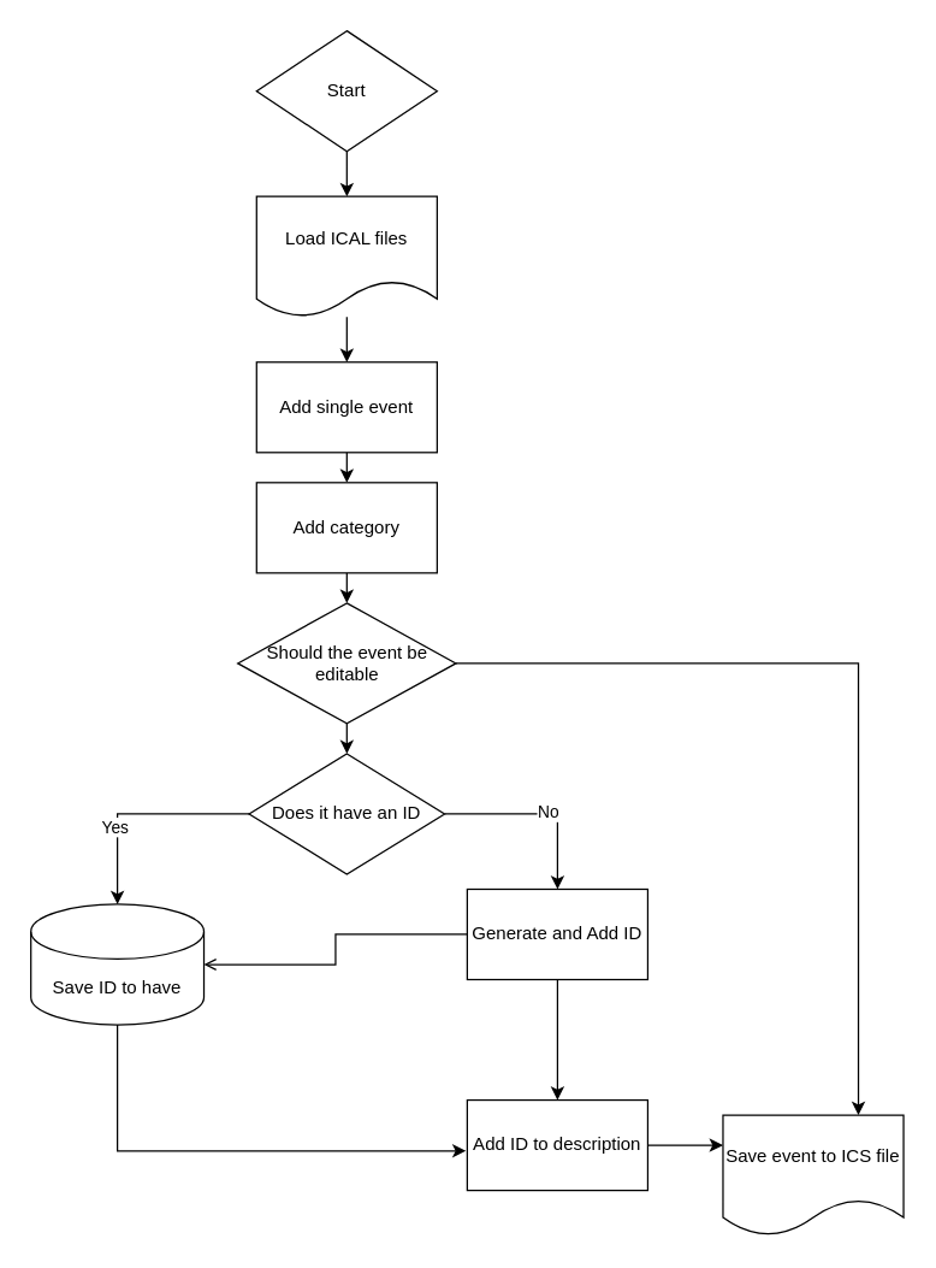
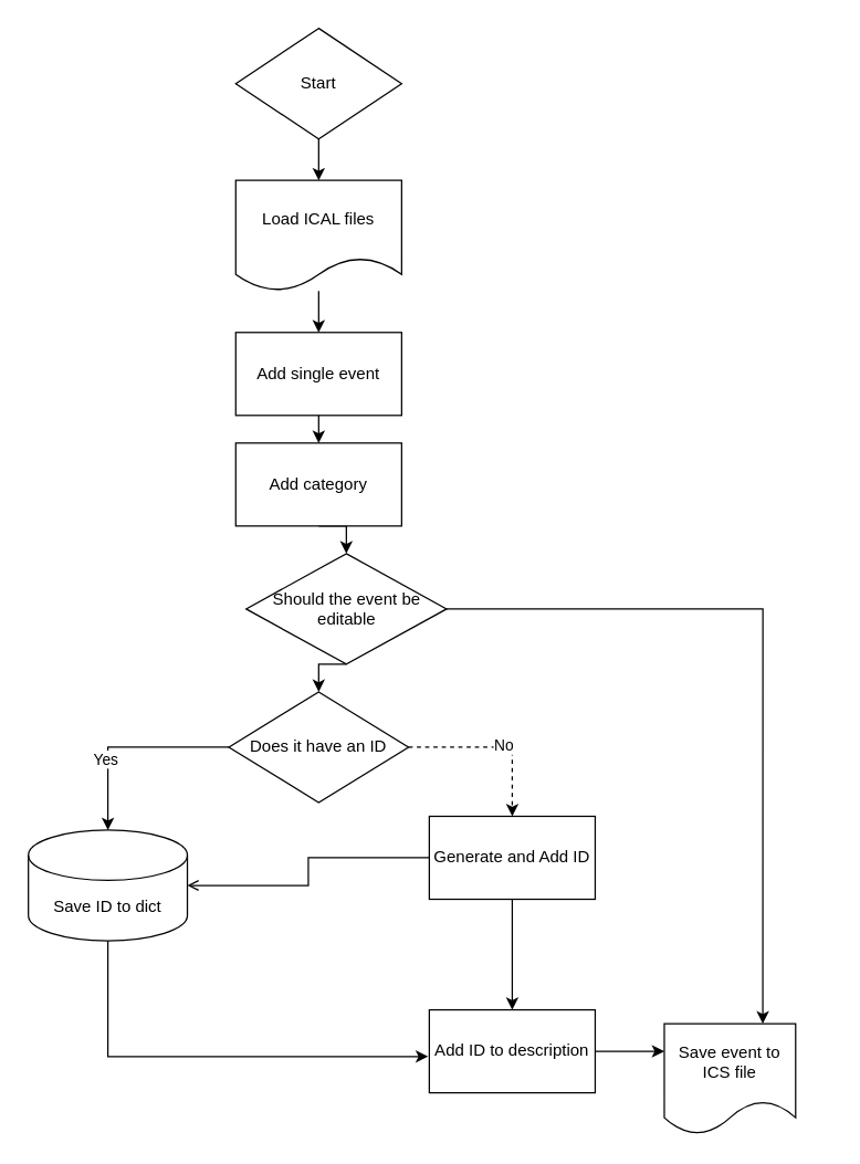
  <mxCell id="0" />
  <mxCell id="1" parent="0" />
  <mxCell id="2" value="" style="edgeStyle=orthogonalEdgeStyle;rounded=0;orthogonalLoop=1;jettySize=auto;html=1;" parent="1" source="3" target="5" edge="1"><mxGeometry relative="1" as="geometry" /></mxCell>
  <mxCell id="3" value="Start" style="rhombus;whiteSpace=wrap;html=1;" parent="1" vertex="1"><mxGeometry x="170" y="20" width="120" height="80" as="geometry" /></mxCell>
  <mxCell id="4" value="" style="edgeStyle=orthogonalEdgeStyle;rounded=0;orthogonalLoop=1;jettySize=auto;html=1;" parent="1" source="5" target="7" edge="1"><mxGeometry relative="1" as="geometry" /></mxCell>
  <mxCell id="5" value="Load ICAL files" style="shape=document;whiteSpace=wrap;html=1;boundedLbl=1;" parent="1" vertex="1"><mxGeometry x="170" y="130" width="120" height="80" as="geometry" /></mxCell>
  <mxCell id="6" style="edgeStyle=orthogonalEdgeStyle;rounded=0;orthogonalLoop=1;jettySize=auto;html=1;exitX=0.5;exitY=1;exitDx=0;exitDy=0;entryX=0.5;entryY=0;entryDx=0;entryDy=0;" parent="1" source="7" edge="1"><mxGeometry relative="1" as="geometry"><mxPoint x="230" y="320" as="targetPoint" /></mxGeometry></mxCell>
  <mxCell id="7" value="Add single event" style="rounded=0;whiteSpace=wrap;html=1;" parent="1" vertex="1"><mxGeometry x="170" y="240" width="120" height="60" as="geometry" /></mxCell>
  <mxCell id="8" style="edgeStyle=orthogonalEdgeStyle;rounded=0;orthogonalLoop=1;jettySize=auto;html=1;exitX=0;exitY=0.5;exitDx=0;exitDy=0;entryX=0.5;entryY=0;entryDx=0;entryDy=0;" parent="1" source="10" target="12" edge="1"><mxGeometry relative="1" as="geometry"><mxPoint x="105" y="625" as="targetPoint" /></mxGeometry></mxCell>
  <mxCell id="9" value="Yes" style="edgeLabel;html=1;align=center;verticalAlign=middle;resizable=0;points=[];" parent="8" vertex="1" connectable="0"><mxGeometry x="0.298" y="-2" relative="1" as="geometry"><mxPoint as="offset" /></mxGeometry></mxCell>
  <mxCell id="10" value="Does it have an ID" style="rhombus;whiteSpace=wrap;html=1;" parent="1" vertex="1"><mxGeometry x="165" y="500" width="130" height="80" as="geometry" /></mxCell>
- <mxCell id="11" value="Save event to ICS file" style="shape=document;whiteSpace=wrap;html=1;boundedLbl=1;" parent="1" vertex="1"><mxGeometry x="480" y="740" width="120" height="80" as="geometry" /></mxCell>
- <mxCell id="12" value="Save ID to have" style="shape=cylinder3;whiteSpace=wrap;html=1;boundedLbl=1;backgroundOutline=1;size=18.154;" parent="1" vertex="1"><mxGeometry x="20" y="600" width="115" height="80" as="geometry" /></mxCell>
- <mxCell id="13" value="" style="edgeStyle=orthogonalEdgeStyle;rounded=0;orthogonalLoop=1;jettySize=auto;html=1;exitX=1;exitY=0.5;exitDx=0;exitDy=0;" parent="1" source="10" target="16" edge="1"><mxGeometry relative="1" as="geometry"><mxPoint x="295" y="540" as="sourcePoint" /><mxPoint x="370" y="830" as="targetPoint" /></mxGeometry></mxCell>
+ <mxCell id="11" value="Save event to ICS file" style="shape=document;whiteSpace=wrap;html=1;boundedLbl=1;" parent="1" vertex="1"><mxGeometry x="480" y="740" width="95" height="80" as="geometry" /></mxCell>
+ <mxCell id="12" value="Save ID to dict" style="shape=cylinder3;whiteSpace=wrap;html=1;boundedLbl=1;backgroundOutline=1;size=18.154;" parent="1" vertex="1"><mxGeometry x="20" y="600" width="115" height="80" as="geometry" /></mxCell>
+ <mxCell id="13" value="" style="edgeStyle=orthogonalEdgeStyle;rounded=0;orthogonalLoop=1;jettySize=auto;html=1;exitX=1;exitY=0.5;exitDx=0;exitDy=0;dashed=1;" parent="1" source="10" target="16" edge="1"><mxGeometry relative="1" as="geometry"><mxPoint x="295" y="540" as="sourcePoint" /><mxPoint x="370" y="830" as="targetPoint" /></mxGeometry></mxCell>
  <mxCell id="14" value="No" style="edgeLabel;html=1;align=center;verticalAlign=middle;resizable=0;points=[];" parent="13" vertex="1" connectable="0"><mxGeometry x="0.094" y="2" relative="1" as="geometry"><mxPoint as="offset" /></mxGeometry></mxCell>
  <mxCell id="15" style="edgeStyle=orthogonalEdgeStyle;rounded=0;orthogonalLoop=1;jettySize=auto;html=1;exitX=0.5;exitY=1;exitDx=0;exitDy=0;entryX=0.5;entryY=0;entryDx=0;entryDy=0;" edge="1" parent="1" source="16" target="24"><mxGeometry relative="1" as="geometry" /></mxCell>
  <mxCell id="16" value="Generate and Add ID" style="rounded=0;whiteSpace=wrap;html=1;" parent="1" vertex="1"><mxGeometry x="310" y="590" width="120" height="60" as="geometry" /></mxCell>
  <mxCell id="17" style="edgeStyle=orthogonalEdgeStyle;rounded=0;orthogonalLoop=1;jettySize=auto;html=1;exitX=0.5;exitY=1;exitDx=0;exitDy=0;entryX=0.5;entryY=0;entryDx=0;entryDy=0;" parent="1" source="19" target="10" edge="1"><mxGeometry relative="1" as="geometry" /></mxCell>
  <mxCell id="18" style="edgeStyle=orthogonalEdgeStyle;rounded=0;orthogonalLoop=1;jettySize=auto;html=1;exitX=1;exitY=0.5;exitDx=0;exitDy=0;entryX=0.75;entryY=0;entryDx=0;entryDy=0;" edge="1" parent="1" source="19" target="11"><mxGeometry relative="1" as="geometry" /></mxCell>
- <mxCell id="19" value="Should the event be editable" style="rhombus;whiteSpace=wrap;html=1;" parent="1" vertex="1"><mxGeometry x="157.5" y="400" width="145" height="80" as="geometry" /></mxCell>
+ <mxCell id="19" value="Should the event be editable" style="rhombus;whiteSpace=wrap;html=1;" parent="1" vertex="1"><mxGeometry x="177.5" y="400" width="145" height="80" as="geometry" /></mxCell>
  <mxCell id="20" style="edgeStyle=orthogonalEdgeStyle;rounded=0;orthogonalLoop=1;jettySize=auto;html=1;exitX=0.5;exitY=1;exitDx=0;exitDy=0;entryX=0.5;entryY=0;entryDx=0;entryDy=0;" parent="1" source="21" target="19" edge="1"><mxGeometry relative="1" as="geometry" /></mxCell>
  <mxCell id="21" value="Add category" style="rounded=0;whiteSpace=wrap;html=1;" parent="1" vertex="1"><mxGeometry x="170" y="320" width="120" height="60" as="geometry" /></mxCell>
  <mxCell id="22" style="edgeStyle=orthogonalEdgeStyle;rounded=0;orthogonalLoop=1;jettySize=auto;html=1;exitX=0;exitY=0.5;exitDx=0;exitDy=0;entryX=1;entryY=0.5;entryDx=0;entryDy=0;entryPerimeter=0;endArrow=open;" edge="1" parent="1" source="16" target="12"><mxGeometry relative="1" as="geometry" /></mxCell>
  <mxCell id="23" style="edgeStyle=orthogonalEdgeStyle;rounded=0;orthogonalLoop=1;jettySize=auto;html=1;exitX=1;exitY=0.5;exitDx=0;exitDy=0;entryX=0;entryY=0.25;entryDx=0;entryDy=0;" edge="1" parent="1" source="24" target="11"><mxGeometry relative="1" as="geometry" /></mxCell>
  <mxCell id="24" value="Add ID to description" style="rounded=0;whiteSpace=wrap;html=1;" vertex="1" parent="1"><mxGeometry x="310" y="730" width="120" height="60" as="geometry" /></mxCell>
  <mxCell id="25" style="edgeStyle=orthogonalEdgeStyle;rounded=0;orthogonalLoop=1;jettySize=auto;html=1;exitX=0.5;exitY=1;exitDx=0;exitDy=0;exitPerimeter=0;entryX=-0.007;entryY=0.563;entryDx=0;entryDy=0;entryPerimeter=0;" edge="1" parent="1" source="12" target="24"><mxGeometry relative="1" as="geometry" /></mxCell>
